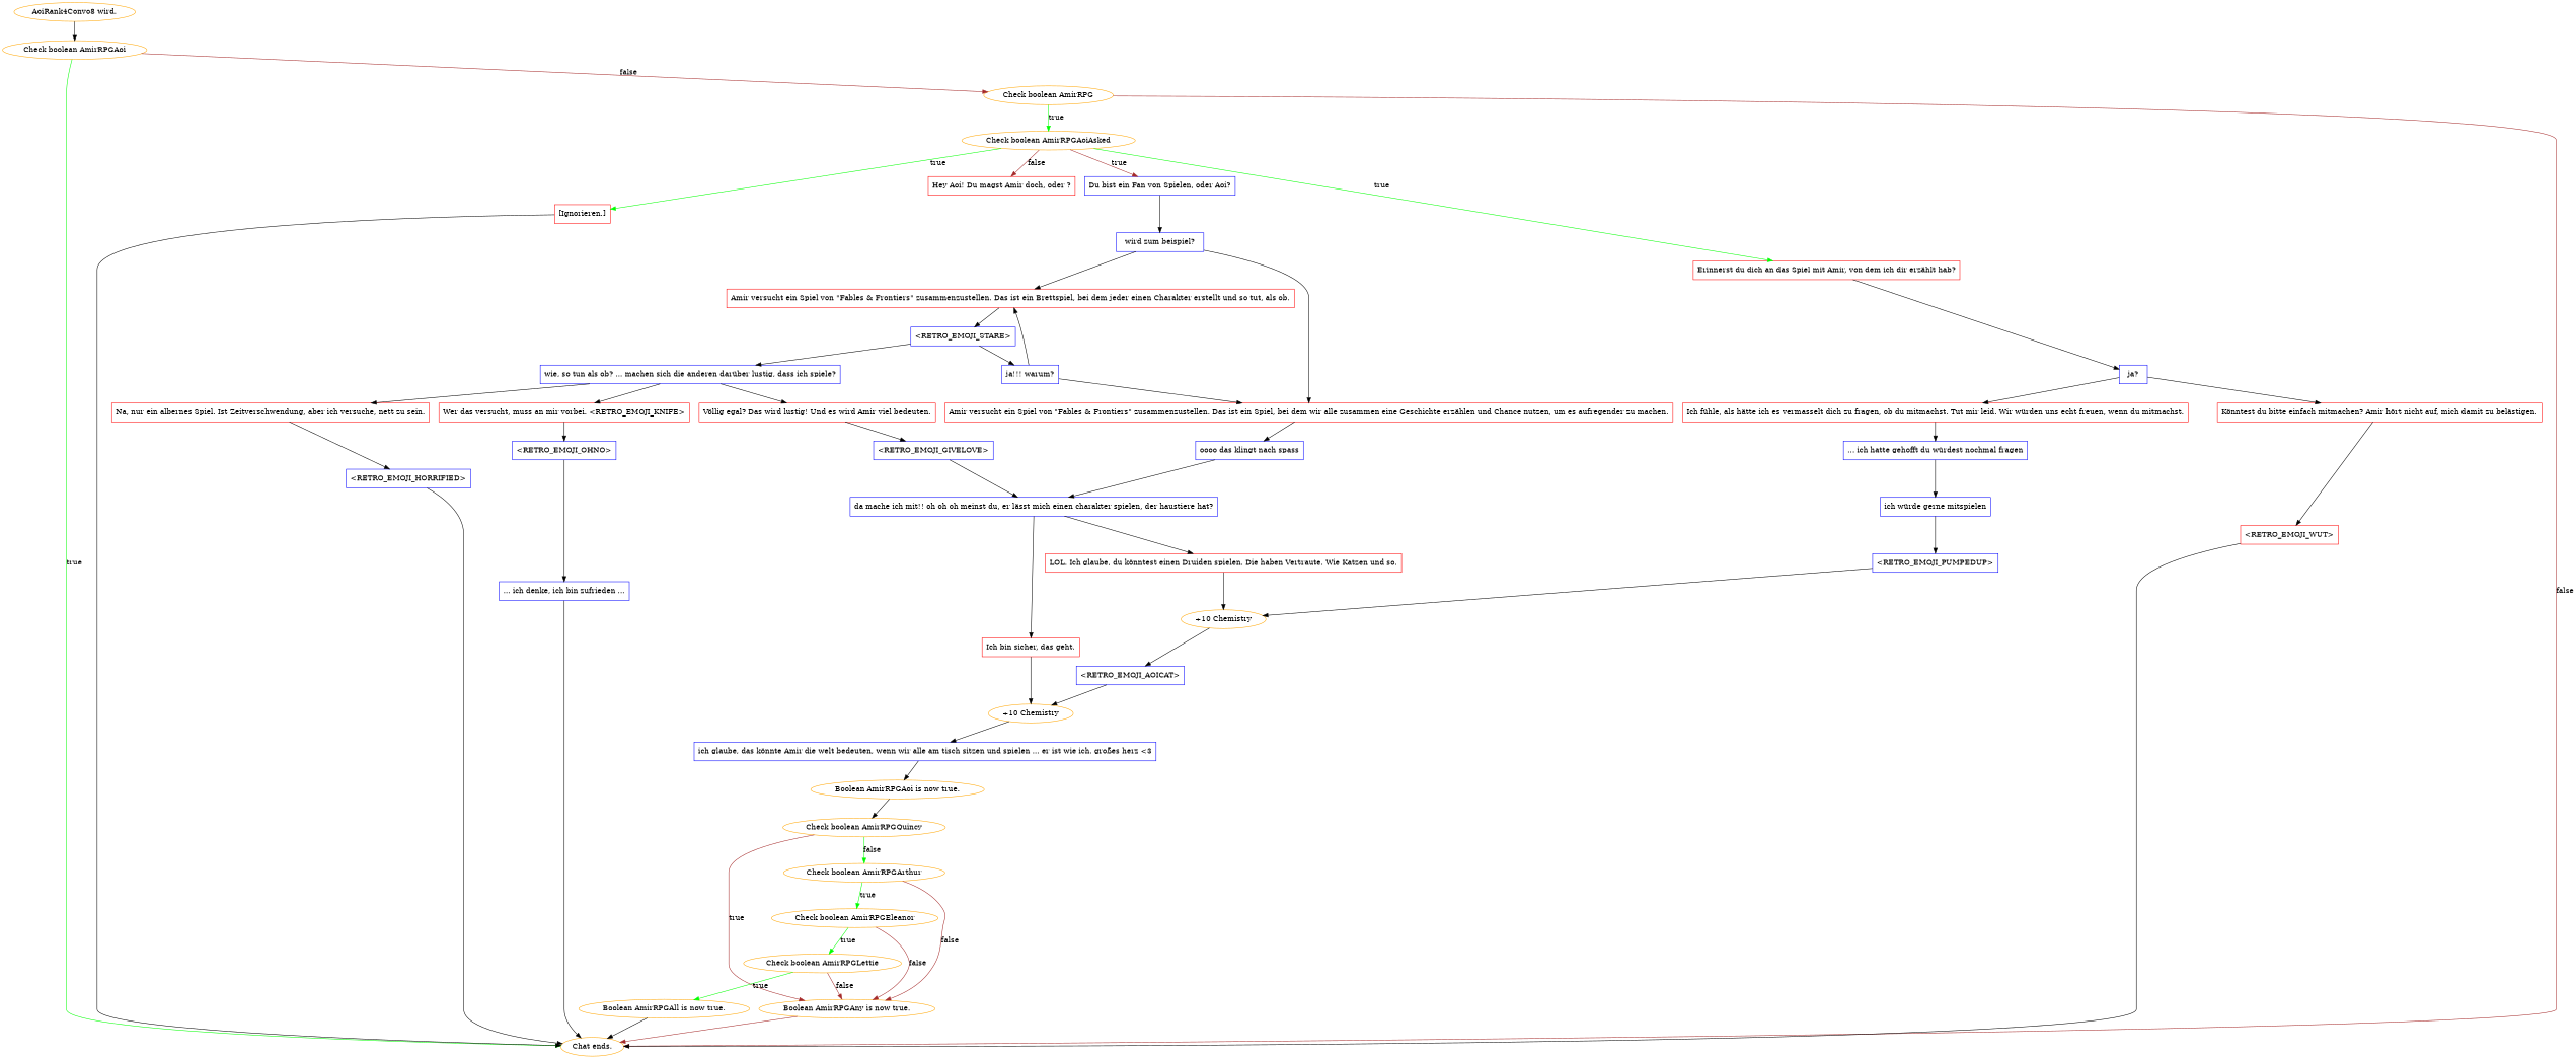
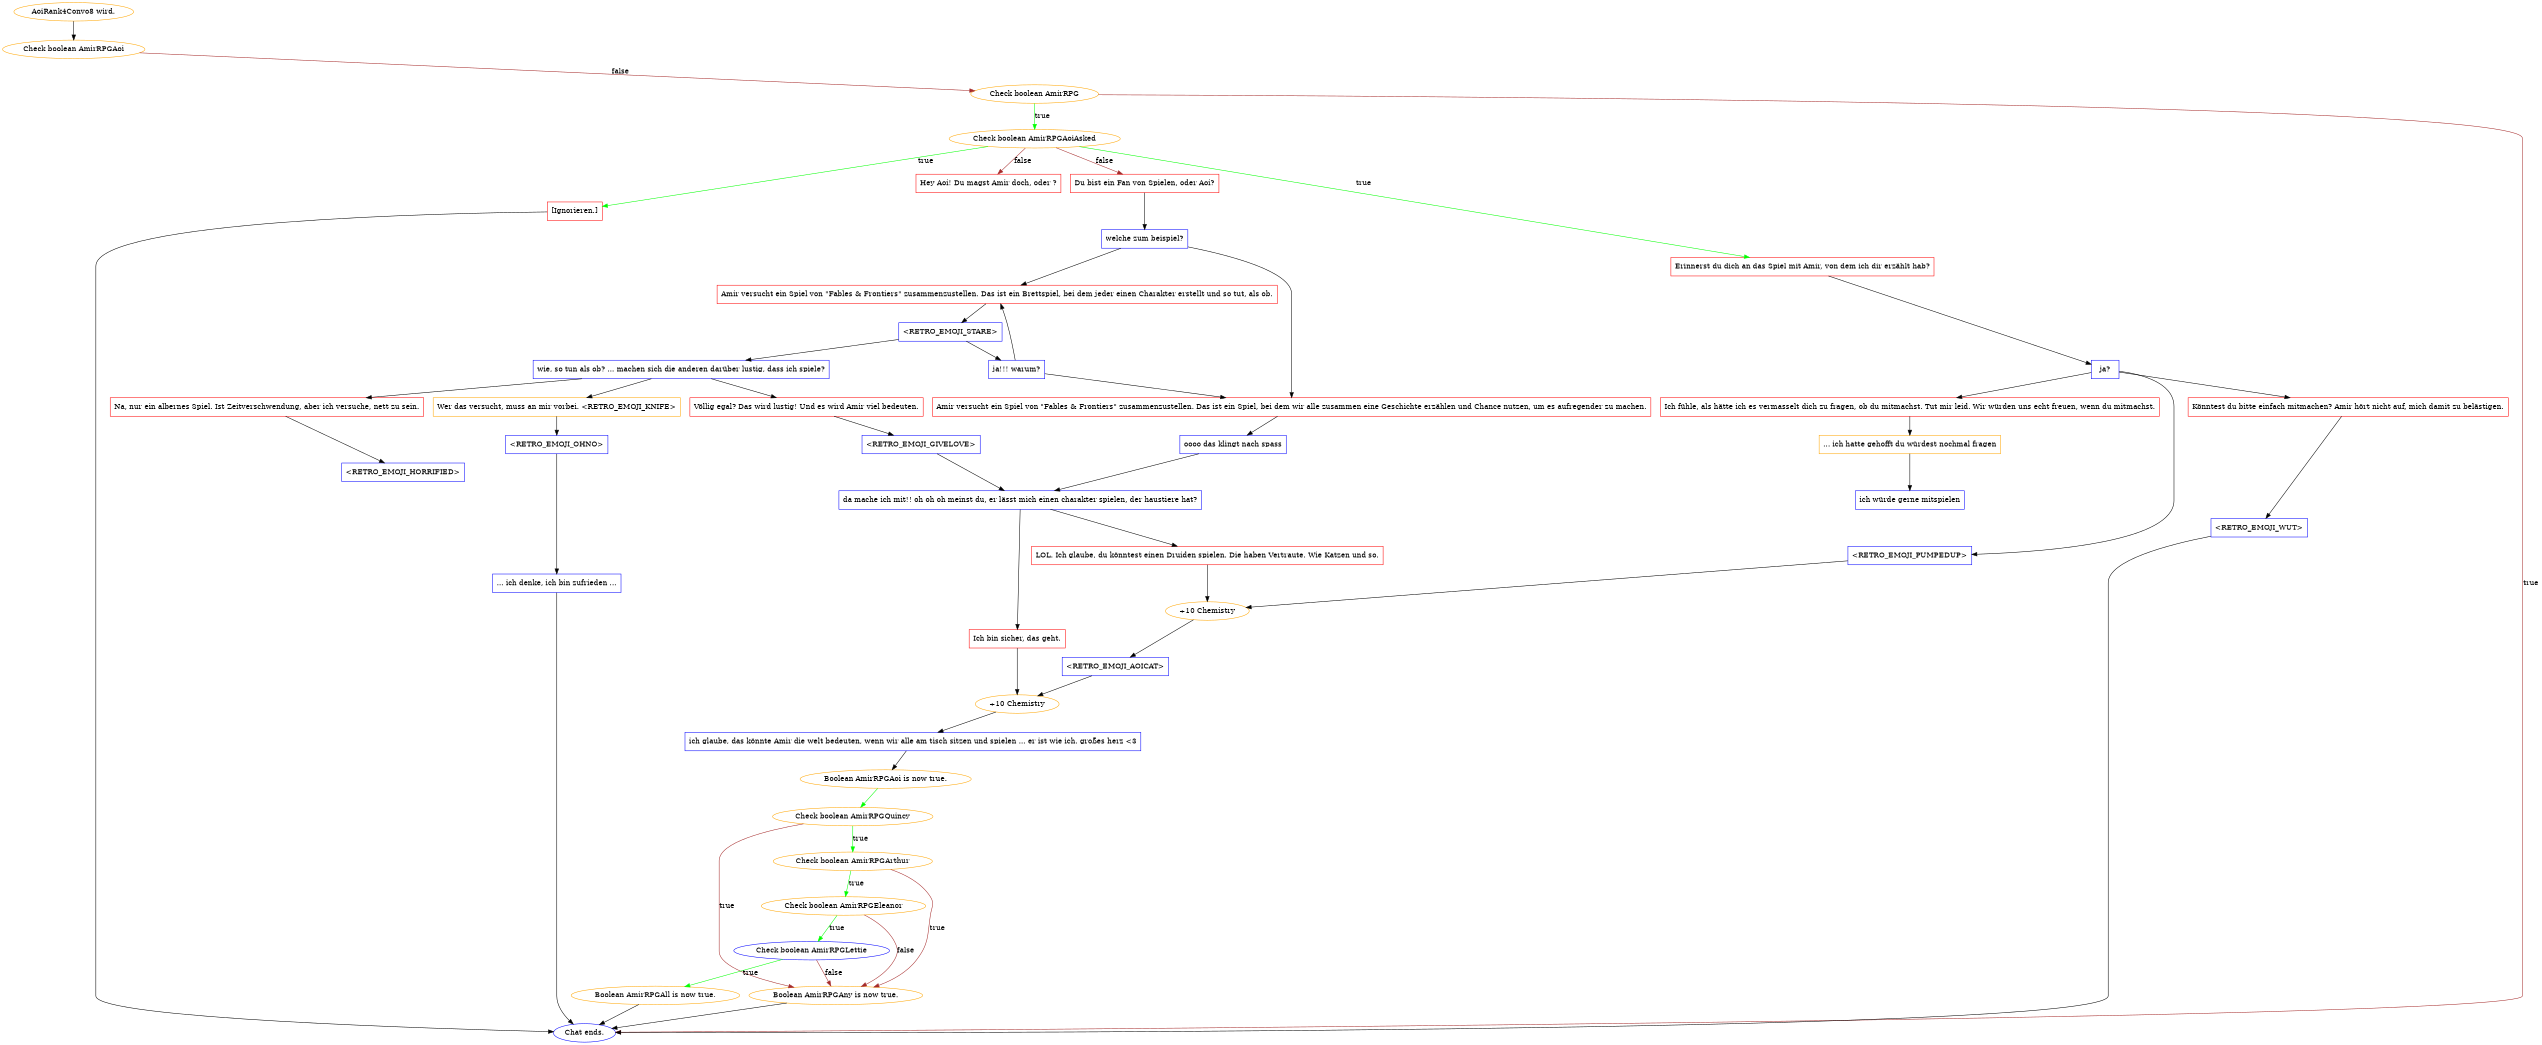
  digraph {
    node [color=blue shape=box]
    n1 [color=orange label="AoiRank4Convo8 wird." shape=""]
    n2 [color=orange label="Check boolean AmirRPGAoi" shape=""]
-   "Chat ends." [color=orange shape=""]
+   "Chat ends." [shape=""]
    n4 [color=orange label="Check boolean AmirRPG" shape=""]
    n5 [color=orange label="Check boolean AmirRPGAoiAsked" shape=""]
    n6 [color=red label="Erinnerst du dich an das Spiel mit Amir, von dem ich dir erzählt hab?"]
    n7 [color=red label="[Ignorieren.]"]
    n8 [color=red label="Hey Aoi! Du magst Amir doch, oder ?"]
-   n9 [label="Du bist ein Fan von Spielen, oder Aoi?"]
+   n9 [color=red label="Du bist ein Fan von Spielen, oder Aoi?"]
    n10 [label="ja?"]
-   n11 [label="wird zum beispiel?"]
+   n11 [label="welche zum beispiel?"]
    n12 [color=red label="Ich fühle, als hätte ich es vermasselt dich zu fragen, ob du mitmachst. Tut mir leid. Wir würden uns echt freuen, wenn du mitmachst."]
    n13 [color=red label="Könntest du bitte einfach mitmachen? Amir hört nicht auf, mich damit zu belästigen."]
    n14 [label="ja!!! warum?"]
    n15 [color=red label="Amir versucht ein Spiel von \"Fables & Frontiers\" zusammenzustellen. Das ist ein Brettspiel, bei dem jeder einen Charakter erstellt und so tut, als ob."]
    n16 [color=red label="Amir versucht ein Spiel von \"Fables & Frontiers\" zusammenzustellen. Das ist ein Spiel, bei dem wir alle zusammen eine Geschichte erzählen und Chance nutzen, um es aufregender zu machen."]
-   n17 [label="... ich hatte gehofft du würdest nochmal fragen"]
-   n18 [color=red label="<RETRO_EMOJI_WUT>"]
+   n17 [color=orange label="... ich hatte gehofft du würdest nochmal fragen"]
+   n18 [label="<RETRO_EMOJI_WUT>"]
    n19 [label="<RETRO_EMOJI_STARE>"]
    n20 [label="oooo das klingt nach spass"]
    n21 [label="ich würde gerne mitspielen"]
    n22 [label="wie, so tun als ob? ... machen sich die anderen darüber lustig, dass ich spiele?"]
    n23 [label="da mache ich mit!! oh oh oh meinst du, er lässt mich einen charakter spielen, der haustiere hat?"]
    n24 [label="<RETRO_EMOJI_PUMPEDUP>"]
    n25 [color=red label="Na, nur ein albernes Spiel. Ist Zeitverschwendung, aber ich versuche, nett zu sein."]
-   n26 [color=red label="Wer das versucht, muss an mir vorbei. <RETRO_EMOJI_KNIFE>"]
+   n26 [color=orange label="Wer das versucht, muss an mir vorbei. <RETRO_EMOJI_KNIFE>"]
    n27 [color=red label="Völlig egal? Das wird lustig! Und es wird Amir viel bedeuten."]
    n28 [color=red label="LOL. Ich glaube, du könntest einen Druiden spielen. Die haben Vertraute. Wie Katzen und so."]
    n29 [color=red label="Ich bin sicher, das geht."]
    n30 [color=orange label="+10 Chemistry" shape=""]
    n31 [label="<RETRO_EMOJI_HORRIFIED>"]
    n32 [label="<RETRO_EMOJI_OHNO>"]
    n33 [label="<RETRO_EMOJI_GIVELOVE>"]
    n34 [color=orange label="+10 Chemistry" shape=""]
    n35 [label="<RETRO_EMOJI_AOICAT>"]
    n36 [label="... ich denke, ich bin zufrieden ..."]
    n37 [label="ich glaube, das könnte Amir die welt bedeuten, wenn wir alle am tisch sitzen und spielen ... er ist wie ich. großes herz <3"]
    n38 [color=orange label="Boolean AmirRPGAoi is now true." shape=""]
    n39 [color=orange label="Check boolean AmirRPGQuincy" shape=""]
    n40 [color=orange label="Check boolean AmirRPGArthur" shape=""]
    n41 [color=orange label="Boolean AmirRPGAny is now true." shape=""]
    n42 [color=orange label="Check boolean AmirRPGEleanor" shape=""]
-   n43 [color=orange label="Check boolean AmirRPGLettie" shape=""]
+   n43 [label="Check boolean AmirRPGLettie" shape=""]
    n44 [color=orange label="Boolean AmirRPGAll is now true." shape=""]
    n1 -> n2
-   n2 -> "Chat ends." [color=green label=true]
    n2 -> n4 [color=brown label=false]
-   n4 -> "Chat ends." [color=brown label=false]
+   n4 -> "Chat ends." [color=brown label=true]
    n4 -> n5 [color=green label=true]
    n5 -> n6 [color=green label=true]
    n5 -> n7 [color=green label=true]
    n5 -> n8 [color=brown label=false]
-   n5 -> n9 [color=brown label=true]
+   n5 -> n9 [color=brown label=false]
    n6 -> n10
    n7 -> "Chat ends."
    n9 -> n11
    n10 -> n12
    n10 -> n13
    n11 -> n15
    n11 -> n16
    n12 -> n17
    n13 -> n18
    n14 -> n15
    n14 -> n16
    n15 -> n19
    n16 -> n20
    n17 -> n21
    n18 -> "Chat ends."
    n19 -> n14
    n19 -> n22
    n20 -> n23
-   n21 -> n24
+   n10 -> n24
    n22 -> n25
    n22 -> n26
    n22 -> n27
    n23 -> n28
    n23 -> n29
    n24 -> n30
    n25 -> n31
    n26 -> n32
    n27 -> n33
    n28 -> n30
    n29 -> n34
    n30 -> n35
-   n31 -> "Chat ends."
    n32 -> n36
    n33 -> n23
    n34 -> n37
    n35 -> n34
    n36 -> "Chat ends."
    n37 -> n38
-   n38 -> n39
-   n39 -> n40 [color=green label=false]
+   n38 -> n39 [color=green]
+   n39 -> n40 [color=green label=true]
    n39 -> n41 [color=brown label=true]
-   n40 -> n41 [color=brown label=false]
+   n40 -> n41 [color=brown label=true]
    n40 -> n42 [color=green label=true]
-   n41 -> "Chat ends." [color=brown]
+   n41 -> "Chat ends."
    n42 -> n41 [color=brown label=false]
    n42 -> n43 [color=green label=true]
    n43 -> n41 [color=brown label=false]
    n43 -> n44 [color=green label=true]
    n44 -> "Chat ends."
  }
